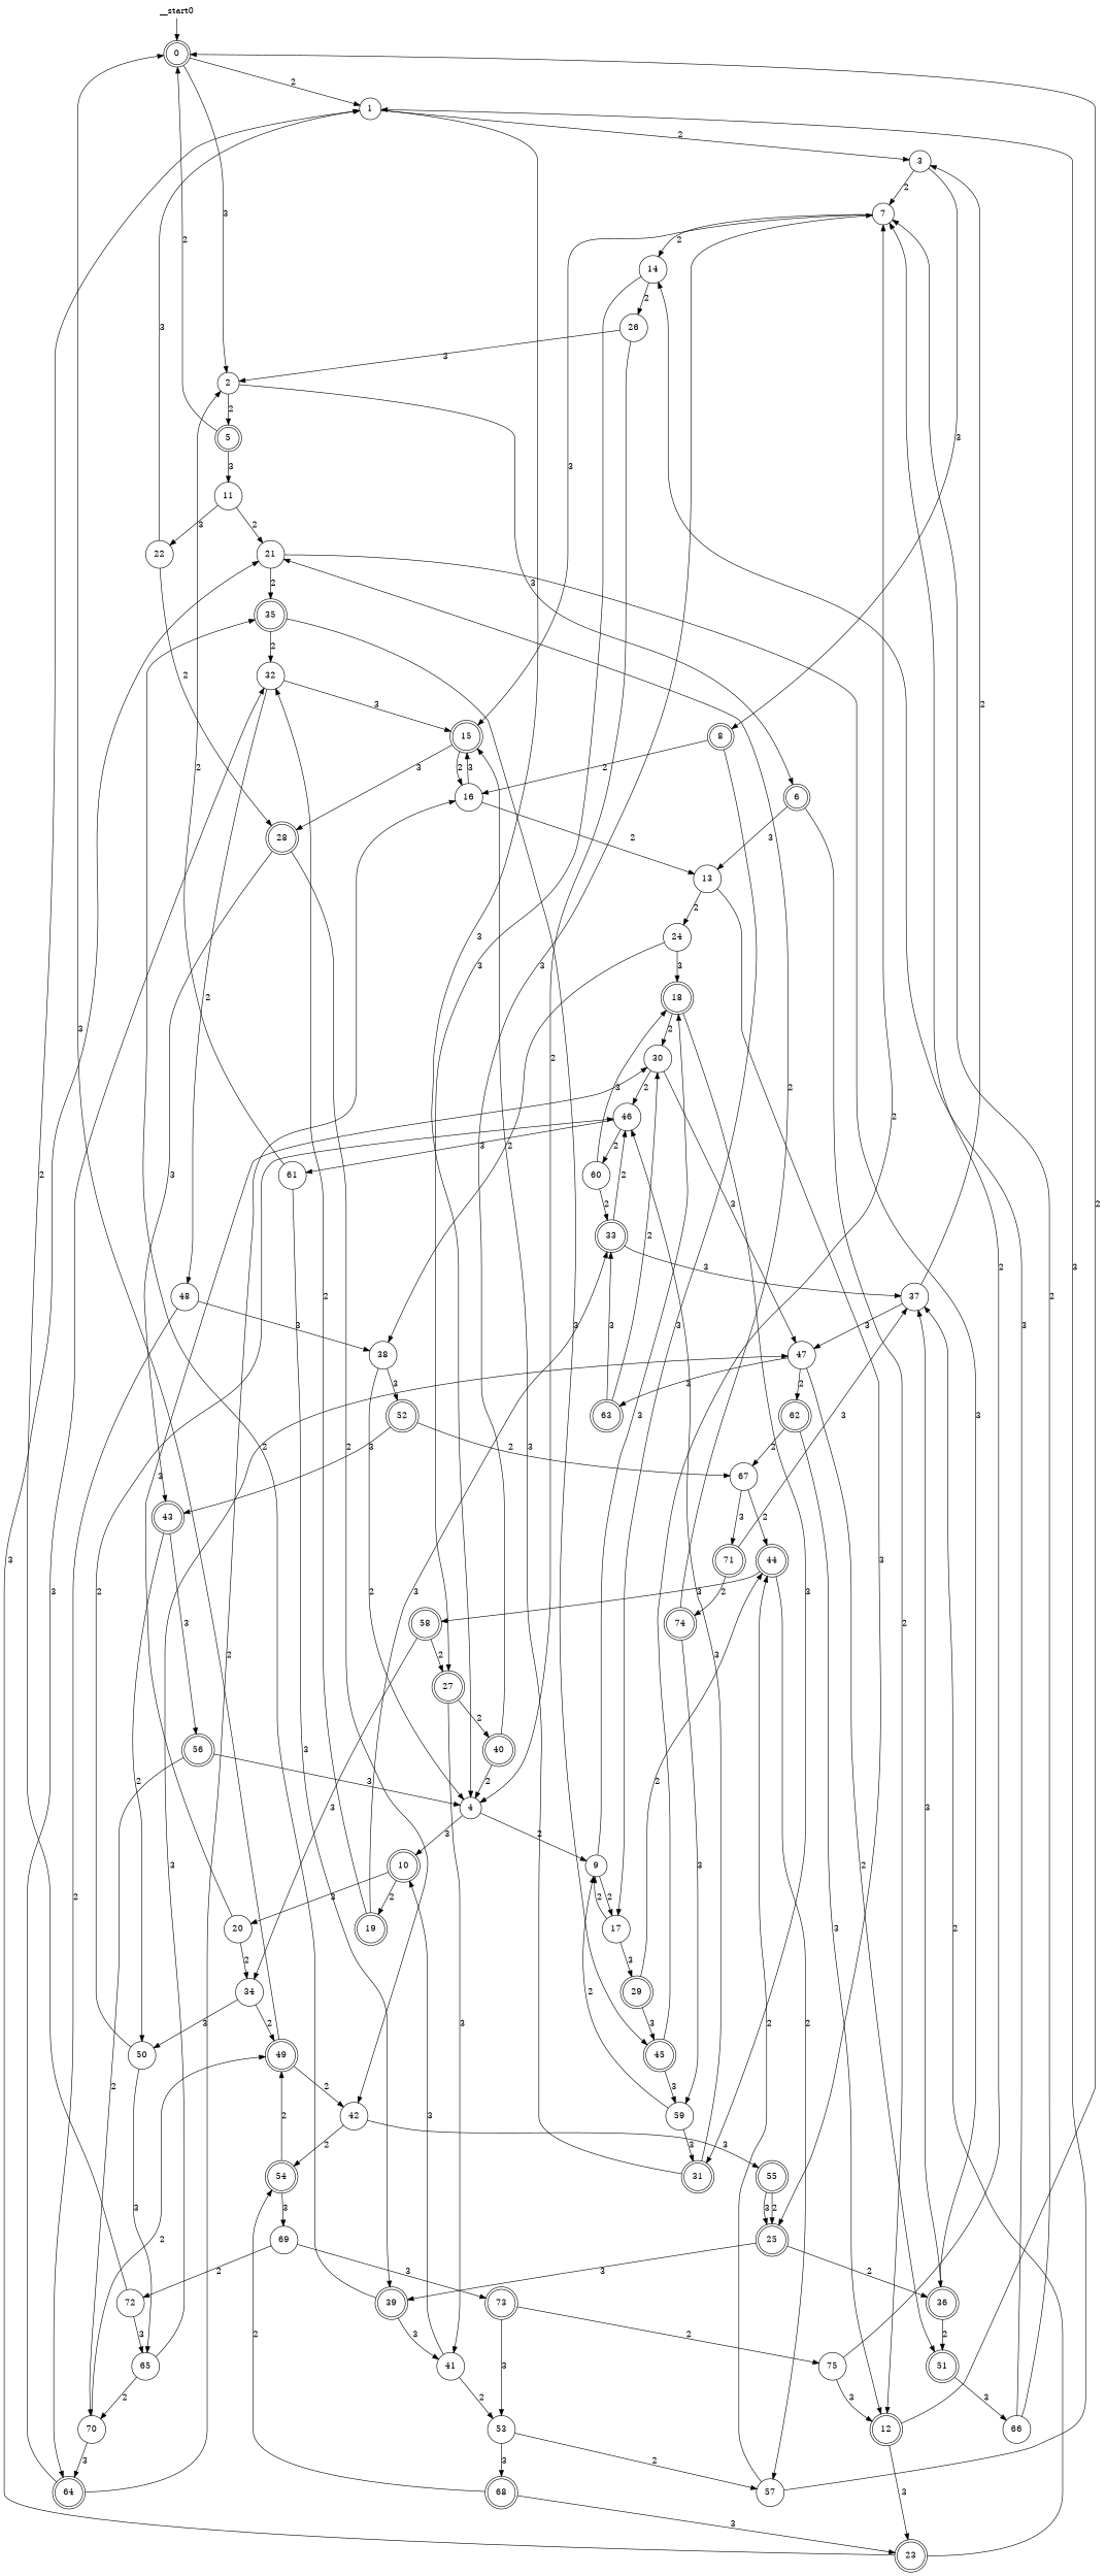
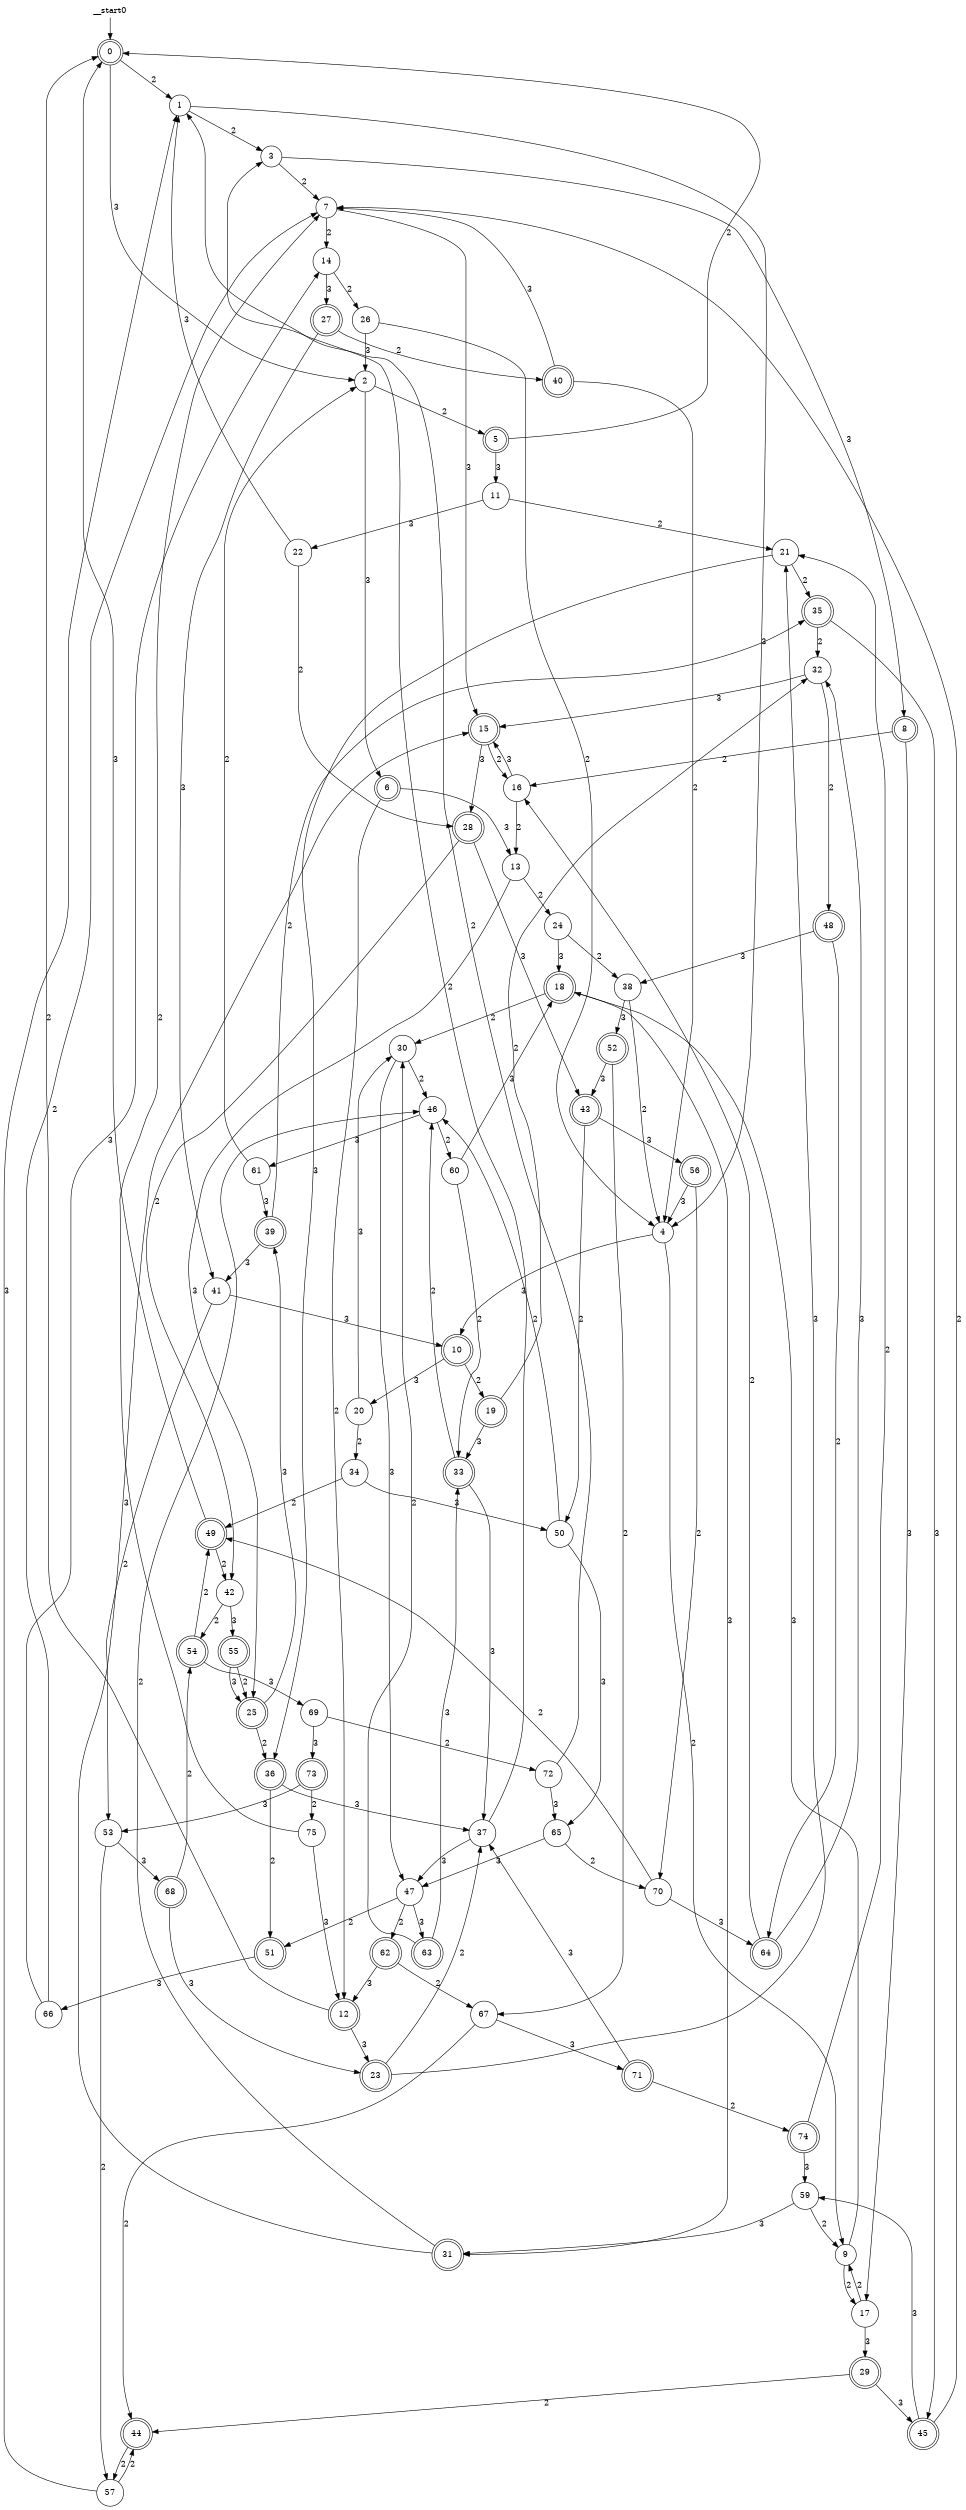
  digraph {
    node [shape=circle]
    n1 [label=0 shape=doublecircle]
    n2 [label=1]
    n3 [label=2]
    n4 [label=3]
    n5 [label=4]
    n6 [label=5 shape=doublecircle]
    n7 [label=6 shape=doublecircle]
    n8 [label=7]
    n9 [label=8 shape=doublecircle]
    n10 [label=9]
    n11 [label=10 shape=doublecircle]
    n12 [label=11]
    n13 [label=12 shape=doublecircle]
    n14 [label=13]
    n15 [label=14]
    n16 [label=15 shape=doublecircle]
    n17 [label=16]
    n18 [label=17]
    n19 [label=18 shape=doublecircle]
    n20 [label=19 shape=doublecircle]
    n21 [label=20]
    n22 [label=21]
    n23 [label=22]
    n24 [label=23 shape=doublecircle]
    n25 [label=24]
    n26 [label=25 shape=doublecircle]
    n27 [label=26]
    n28 [label=27 shape=doublecircle]
    n29 [label=28 shape=doublecircle]
    n30 [label=29 shape=doublecircle]
    n31 [label=30]
    n32 [label=31 shape=doublecircle]
    n33 [label=32]
    n34 [label=33 shape=doublecircle]
    n35 [label=34]
    n36 [label=35 shape=doublecircle]
    n37 [label=36 shape=doublecircle]
    n38 [label=37]
    n39 [label=38]
    n40 [label=39 shape=doublecircle]
    n41 [label=40 shape=doublecircle]
    n42 [label=41]
    n43 [label=42]
    n44 [label=43 shape=doublecircle]
    n45 [label=44 shape=doublecircle]
    n46 [label=45 shape=doublecircle]
    n47 [label=46]
    n48 [label=47]
-   n49 [label=48]
+   n49 [label=48 shape=doublecircle]
    n50 [label=49 shape=doublecircle]
    n51 [label=50]
    n52 [label=51 shape=doublecircle]
    n53 [label=52 shape=doublecircle]
    n54 [label=53]
    n55 [label=54 shape=doublecircle]
    n56 [label=55 shape=doublecircle]
    n57 [label=56 shape=doublecircle]
    n58 [label=57]
-   n59 [label=58 shape=doublecircle]
    n60 [label=59]
    n61 [label=60]
    n62 [label=61]
    n63 [label=62 shape=doublecircle]
    n64 [label=63 shape=doublecircle]
    n65 [label=64 shape=doublecircle]
    n66 [label=65]
    n67 [label=66]
    n68 [label=67]
    n69 [label=68 shape=doublecircle]
    n70 [label=69]
    n71 [label=70]
    n72 [label=71 shape=doublecircle]
    n73 [label=72]
    n74 [label=73 shape=doublecircle]
    n75 [label=74 shape=doublecircle]
    n76 [label=75]
    __start0 [height=0 shape=none width=0]
    n1 -> n2 [label=2]
    n1 -> n3 [label=3]
    n2 -> n4 [label=2]
    n2 -> n5 [label=3]
    n3 -> n6 [label=2]
    n3 -> n7 [label=3]
    n4 -> n8 [label=2]
    n4 -> n9 [label=3]
    n5 -> n10 [label=2]
    n5 -> n11 [label=3]
    n6 -> n1 [label=2]
    n6 -> n12 [label=3]
    n7 -> n13 [label=2]
    n7 -> n14 [label=3]
    n8 -> n15 [label=2]
    n8 -> n16 [label=3]
    n9 -> n17 [label=2]
    n9 -> n18 [label=3]
    n10 -> n18 [label=2]
    n10 -> n19 [label=3]
    n11 -> n20 [label=2]
    n11 -> n21 [label=3]
    n12 -> n22 [label=2]
    n12 -> n23 [label=3]
    n13 -> n1 [label=2]
    n13 -> n24 [label=3]
    n14 -> n25 [label=2]
    n14 -> n26 [label=3]
    n15 -> n27 [label=2]
    n15 -> n28 [label=3]
    n16 -> n17 [label=2]
    n16 -> n29 [label=3]
    n17 -> n14 [label=2]
    n17 -> n16 [label=3]
    n18 -> n10 [label=2]
    n18 -> n30 [label=3]
    n19 -> n31 [label=2]
    n19 -> n32 [label=3]
    n20 -> n33 [label=2]
    n20 -> n34 [label=3]
    n21 -> n31 [label=3]
    n21 -> n35 [label=2]
    n22 -> n36 [label=2]
    n22 -> n37 [label=3]
    n23 -> n2 [label=3]
    n23 -> n29 [label=2]
    n24 -> n22 [label=3]
    n24 -> n38 [label=2]
    n25 -> n19 [label=3]
    n25 -> n39 [label=2]
    n26 -> n37 [label=2]
    n26 -> n40 [label=3]
    n27 -> n3 [label=3]
    n27 -> n5 [label=2]
    n28 -> n41 [label=2]
    n28 -> n42 [label=3]
    n29 -> n43 [label=2]
    n29 -> n44 [label=3]
    n30 -> n45 [label=2]
    n30 -> n46 [label=3]
    n31 -> n47 [label=2]
    n31 -> n48 [label=3]
    n32 -> n16 [label=3]
-   n32 -> n47 [label=3]
+   n32 -> n47 [label=2]
    n33 -> n16 [label=3]
    n33 -> n49 [label=2]
    n34 -> n38 [label=3]
    n34 -> n47 [label=2]
    n35 -> n50 [label=2]
    n35 -> n51 [label=3]
    n36 -> n33 [label=2]
    n36 -> n46 [label=3]
    n37 -> n38 [label=3]
    n37 -> n52 [label=2]
    n38 -> n4 [label=2]
    n38 -> n48 [label=3]
    n39 -> n5 [label=2]
    n39 -> n53 [label=3]
    n40 -> n36 [label=2]
    n40 -> n42 [label=3]
    n41 -> n5 [label=2]
    n41 -> n8 [label=3]
    n42 -> n11 [label=3]
    n42 -> n54 [label=2]
    n43 -> n55 [label=2]
    n43 -> n56 [label=3]
    n44 -> n51 [label=2]
    n44 -> n57 [label=3]
    n45 -> n58 [label=2]
-   n45 -> n59 [label=3]
    n46 -> n8 [label=2]
    n46 -> n60 [label=3]
    n47 -> n61 [label=2]
    n47 -> n62 [label=3]
    n48 -> n52 [label=2]
    n48 -> n63 [label=2]
    n48 -> n64 [label=3]
    n49 -> n39 [label=3]
    n49 -> n65 [label=2]
    n50 -> n1 [label=3]
    n50 -> n43 [label=2]
    n51 -> n47 [label=2]
    n51 -> n66 [label=3]
    n52 -> n67 [label=3]
    n53 -> n44 [label=3]
    n53 -> n68 [label=2]
    n54 -> n58 [label=2]
    n54 -> n69 [label=3]
    n55 -> n50 [label=2]
    n55 -> n70 [label=3]
    n56 -> n26 [label=2]
    n56 -> n26 [label=3]
    n57 -> n5 [label=3]
    n57 -> n71 [label=2]
    n58 -> n2 [label=3]
    n58 -> n45 [label=2]
-   n59 -> n28 [label=2]
-   n59 -> n35 [label=3]
    n60 -> n10 [label=2]
    n60 -> n32 [label=3]
    n61 -> n19 [label=3]
    n61 -> n34 [label=2]
    n62 -> n3 [label=2]
    n62 -> n40 [label=3]
    n63 -> n13 [label=3]
    n63 -> n68 [label=2]
    n64 -> n31 [label=2]
    n64 -> n34 [label=3]
    n65 -> n17 [label=2]
    n65 -> n33 [label=3]
    n66 -> n48 [label=3]
    n66 -> n71 [label=2]
    n67 -> n8 [label=2]
    n67 -> n15 [label=3]
    n68 -> n45 [label=2]
    n68 -> n72 [label=3]
    n69 -> n24 [label=3]
    n69 -> n55 [label=2]
    n70 -> n73 [label=2]
    n70 -> n74 [label=3]
    n71 -> n50 [label=2]
    n71 -> n65 [label=3]
    n72 -> n38 [label=3]
    n72 -> n75 [label=2]
    n73 -> n2 [label=2]
    n73 -> n66 [label=3]
    n74 -> n54 [label=3]
    n74 -> n76 [label=2]
    n75 -> n22 [label=2]
    n75 -> n60 [label=3]
    n76 -> n8 [label=2]
    n76 -> n13 [label=3]
    __start0 -> n1
  }
